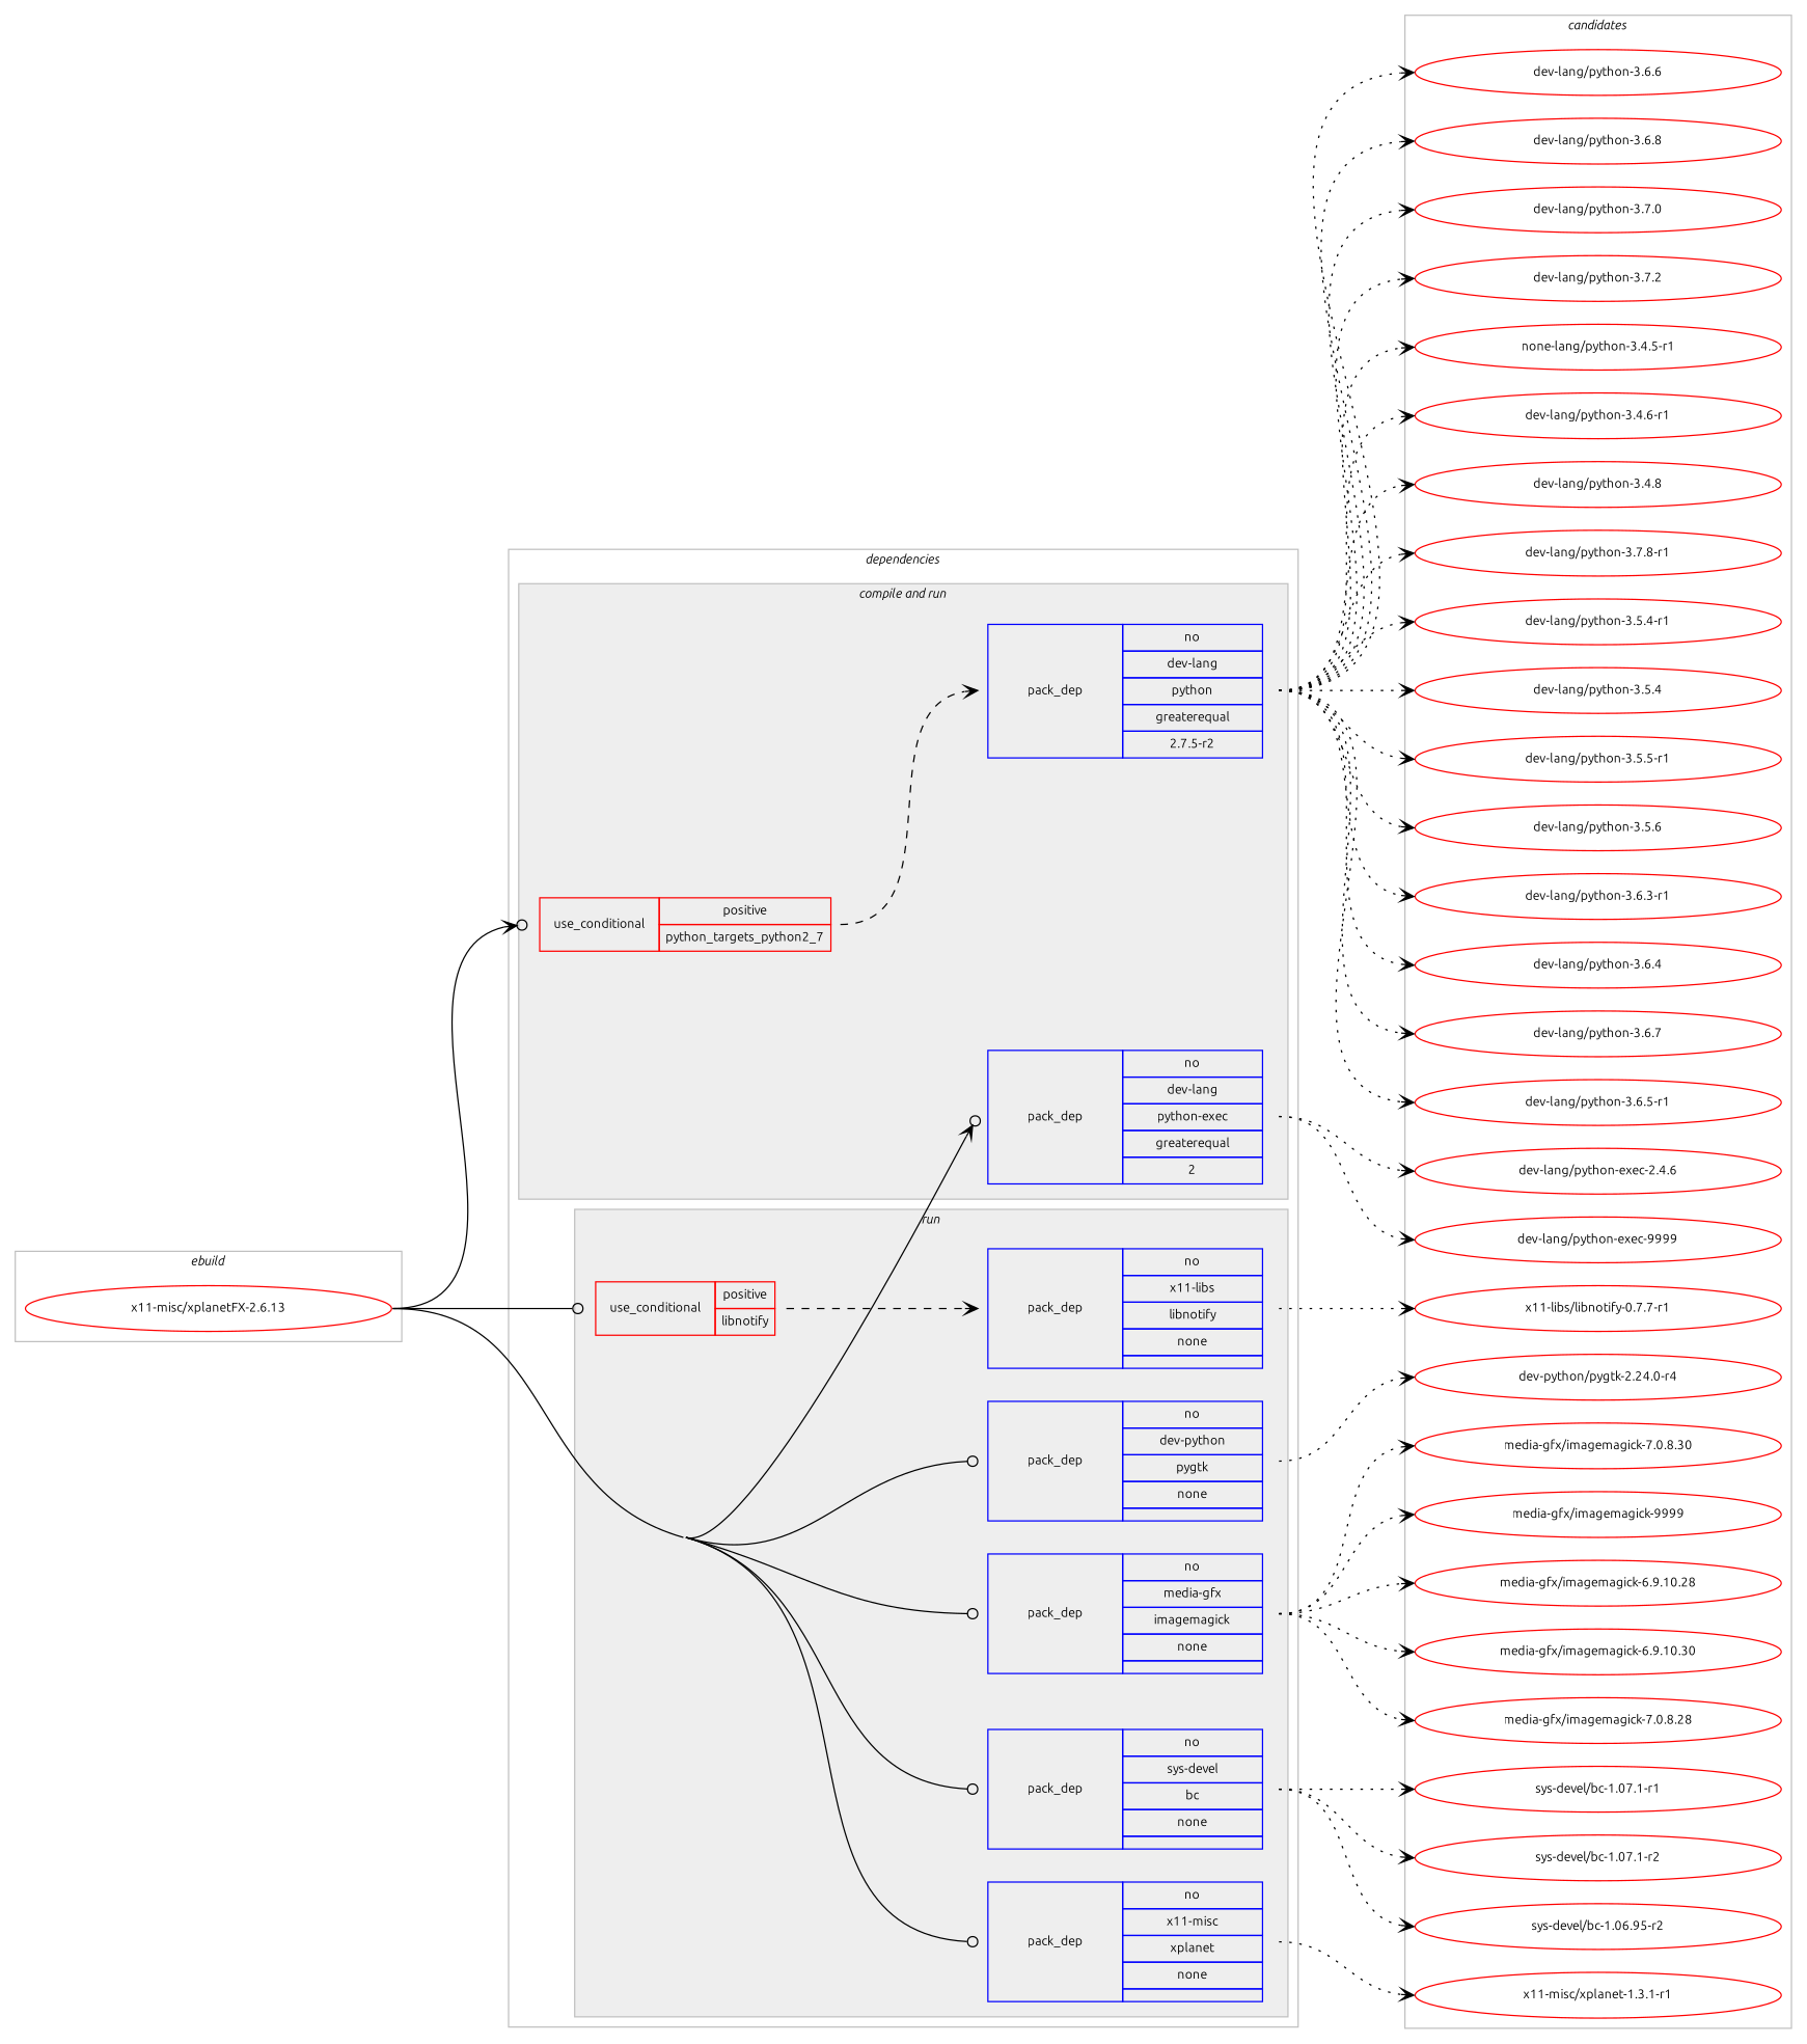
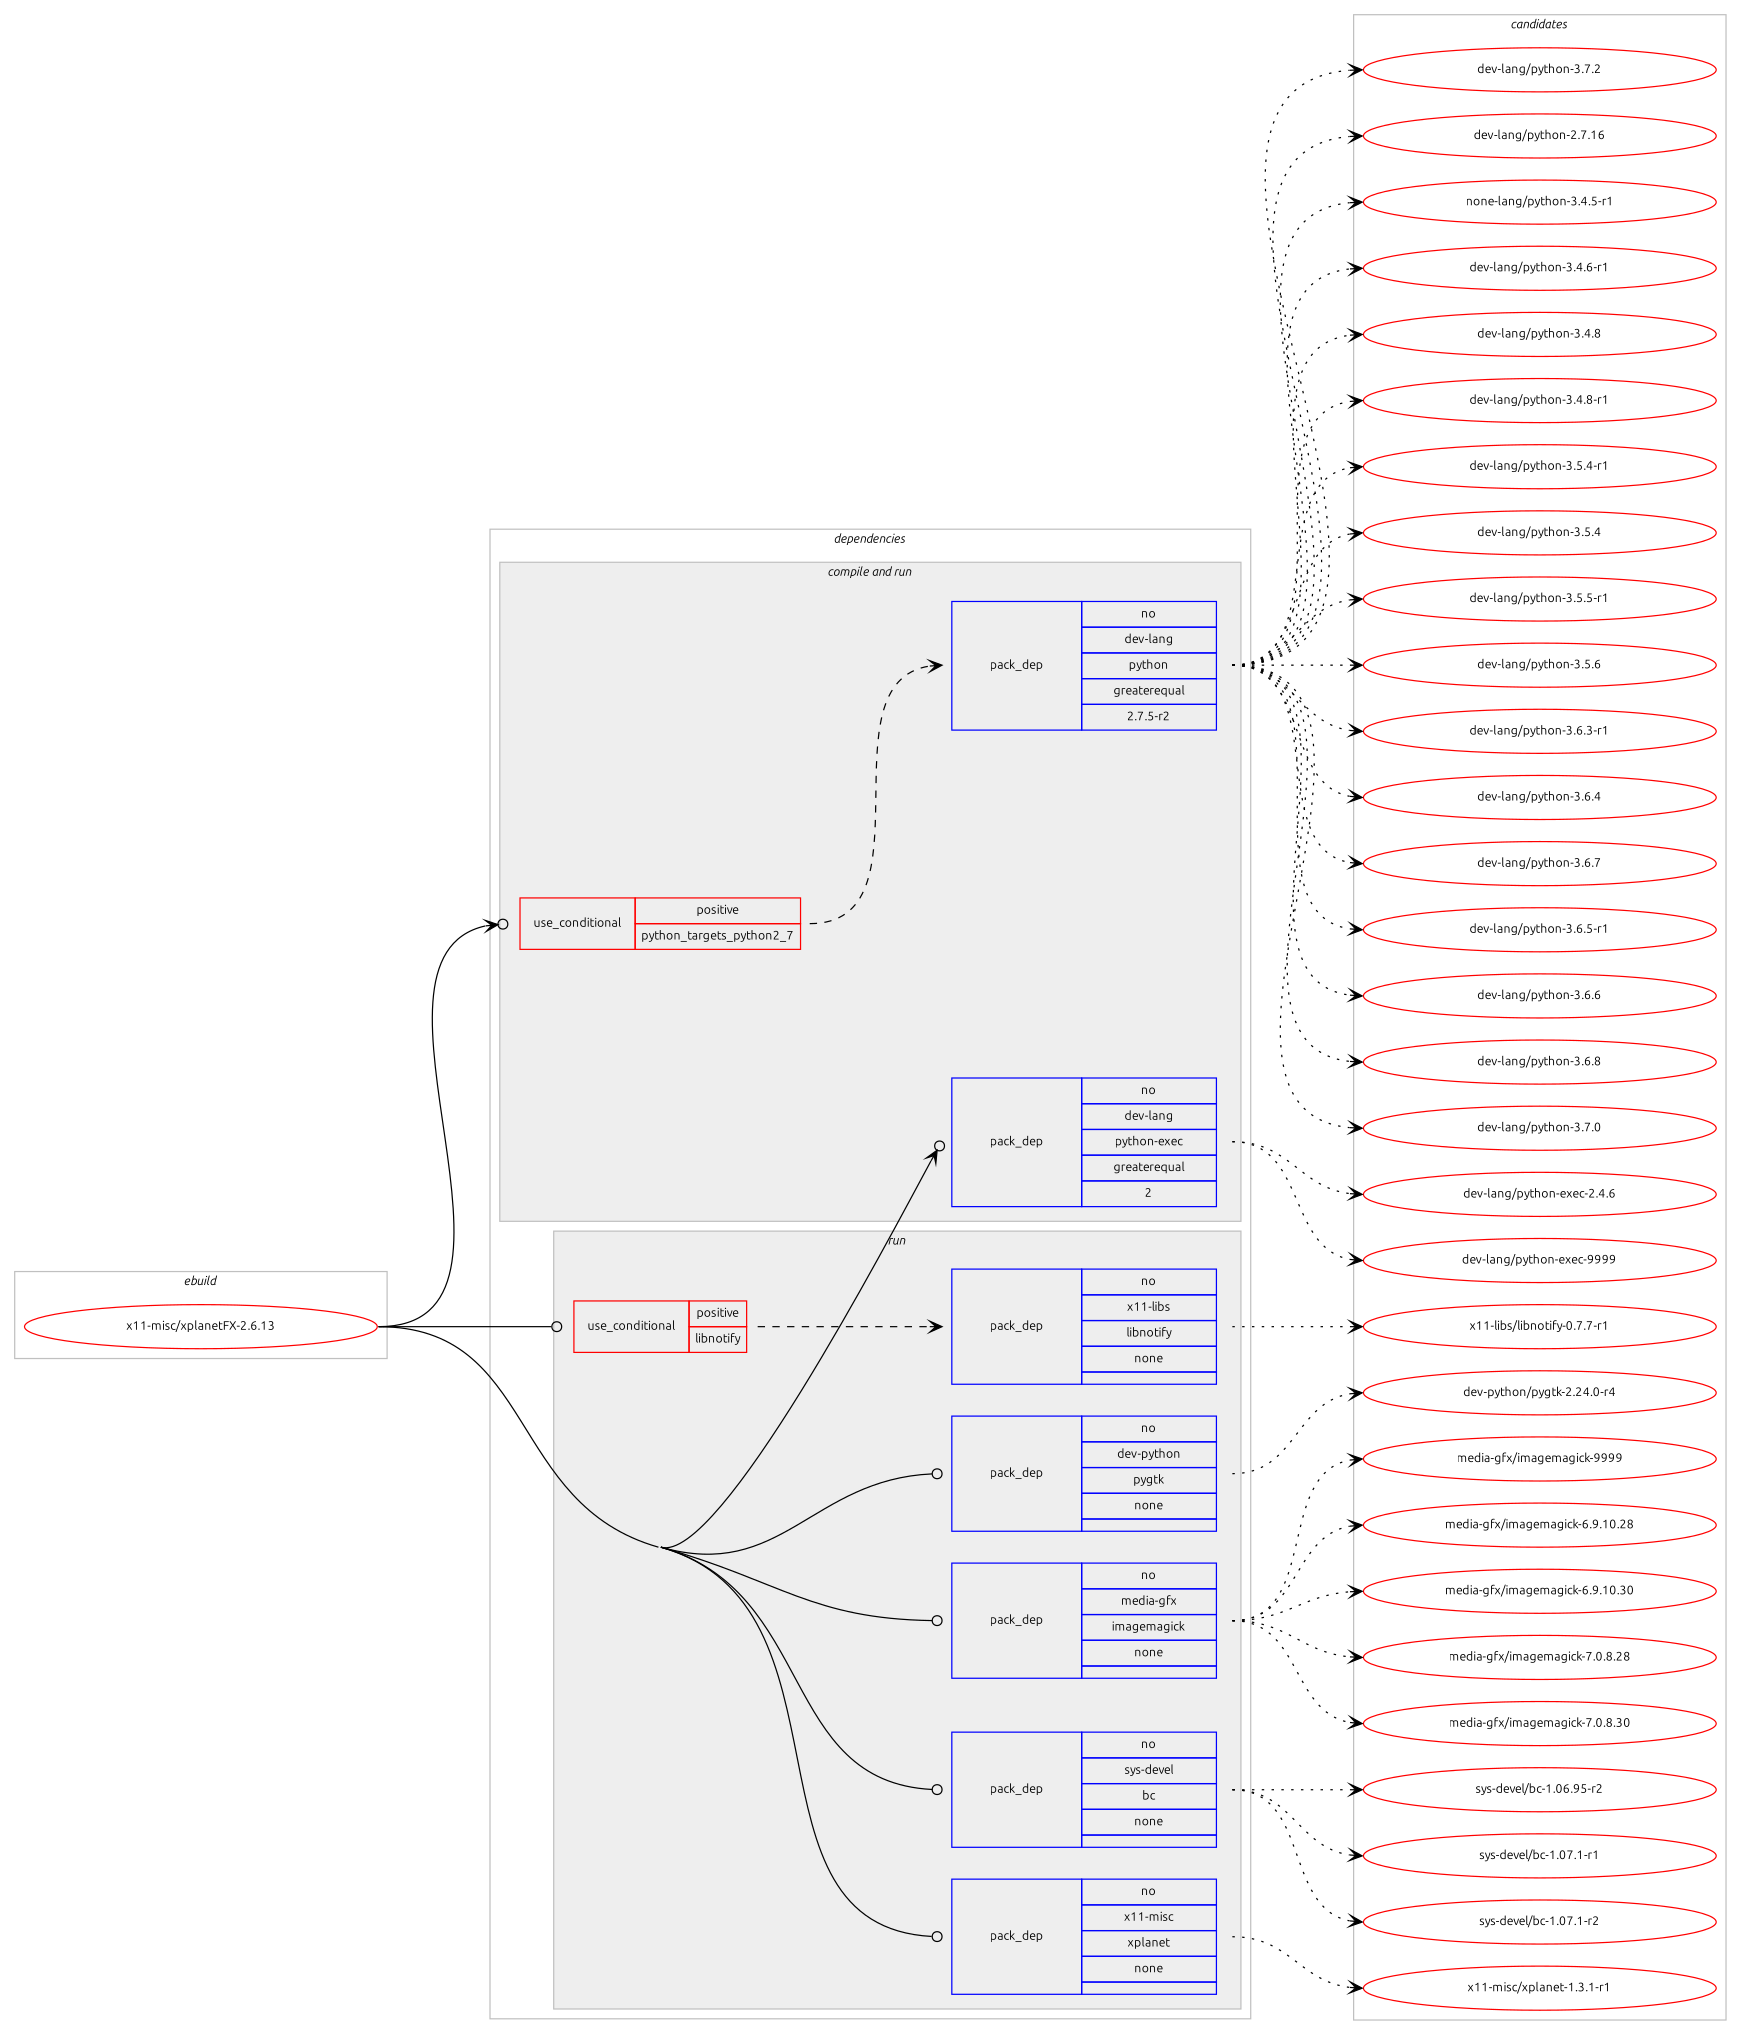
  digraph {
    compound=true
    concentrate=true
    fontname=Ubuntu
    fontsize=10
    newrank=true
    rankdir=LR
    ranksep=1.5
    node [color=red fontname=Ubuntu fontsize=10]
    edge [arrowhead=vee fontname=Ubuntu headport=w style=dotted tailport=e weight=100]
    n1 [label="x11-misc/xplanetFX-2.6.13" width=4]
    n2 [color=blue label=<<TABLE BORDER="0" CELLBORDER="1" CELLSPACING="0" CELLPADDING="4" WIDTH="220"><TR><TD ROWSPAN="6" CELLPADDING="30">pack_dep</TD></TR><TR><TD WIDTH="110">no</TD></TR><TR><TD>dev-lang</TD></TR><TR><TD>python</TD></TR><TR><TD>greaterequal</TD></TR><TR><TD>2.7.5-r2</TD></TR></TABLE>> shape=none]
    n3 [label=<<TABLE BORDER="0" CELLBORDER="1" CELLSPACING="0" CELLPADDING="4"><TR><TD ROWSPAN="3" CELLPADDING="10">use_conditional</TD></TR><TR><TD>positive</TD></TR><TR><TD>python_targets_python2_7</TD></TR></TABLE>> shape=none]
    n4 [color=blue label=<<TABLE BORDER="0" CELLBORDER="1" CELLSPACING="0" CELLPADDING="4" WIDTH="220"><TR><TD ROWSPAN="6" CELLPADDING="30">pack_dep</TD></TR><TR><TD WIDTH="110">no</TD></TR><TR><TD>dev-lang</TD></TR><TR><TD>python-exec</TD></TR><TR><TD>greaterequal</TD></TR><TR><TD>2</TD></TR></TABLE>> shape=none]
    n5 [color=blue label=<<TABLE BORDER="0" CELLBORDER="1" CELLSPACING="0" CELLPADDING="4" WIDTH="220"><TR><TD ROWSPAN="6" CELLPADDING="30">pack_dep</TD></TR><TR><TD WIDTH="110">no</TD></TR><TR><TD>x11-libs</TD></TR><TR><TD>libnotify</TD></TR><TR><TD>none</TD></TR><TR><TD></TD></TR></TABLE>> shape=none]
    n6 [label=<<TABLE BORDER="0" CELLBORDER="1" CELLSPACING="0" CELLPADDING="4"><TR><TD ROWSPAN="3" CELLPADDING="10">use_conditional</TD></TR><TR><TD>positive</TD></TR><TR><TD>libnotify</TD></TR></TABLE>> shape=none]
    n7 [color=blue label=<<TABLE BORDER="0" CELLBORDER="1" CELLSPACING="0" CELLPADDING="4" WIDTH="220"><TR><TD ROWSPAN="6" CELLPADDING="30">pack_dep</TD></TR><TR><TD WIDTH="110">no</TD></TR><TR><TD>dev-python</TD></TR><TR><TD>pygtk</TD></TR><TR><TD>none</TD></TR><TR><TD></TD></TR></TABLE>> shape=none]
    n8 [color=blue label=<<TABLE BORDER="0" CELLBORDER="1" CELLSPACING="0" CELLPADDING="4" WIDTH="220"><TR><TD ROWSPAN="6" CELLPADDING="30">pack_dep</TD></TR><TR><TD WIDTH="110">no</TD></TR><TR><TD>media-gfx</TD></TR><TR><TD>imagemagick</TD></TR><TR><TD>none</TD></TR><TR><TD></TD></TR></TABLE>> shape=none]
    n9 [color=blue label=<<TABLE BORDER="0" CELLBORDER="1" CELLSPACING="0" CELLPADDING="4" WIDTH="220"><TR><TD ROWSPAN="6" CELLPADDING="30">pack_dep</TD></TR><TR><TD WIDTH="110">no</TD></TR><TR><TD>sys-devel</TD></TR><TR><TD>bc</TD></TR><TR><TD>none</TD></TR><TR><TD></TD></TR></TABLE>> shape=none]
    n10 [color=blue label=<<TABLE BORDER="0" CELLBORDER="1" CELLSPACING="0" CELLPADDING="4" WIDTH="220"><TR><TD ROWSPAN="6" CELLPADDING="30">pack_dep</TD></TR><TR><TD WIDTH="110">no</TD></TR><TR><TD>x11-misc</TD></TR><TR><TD>xplanet</TD></TR><TR><TD>none</TD></TR><TR><TD></TD></TR></TABLE>> shape=none]
+   n11 [label="dev-lang/python-2.7.16" width=4]
    n12 [label="none-lang/python-3.4.5-r1" width=4]
    n13 [label="dev-lang/python-3.4.6-r1" width=4]
    n14 [label="dev-lang/python-3.4.8" width=4]
-   n15 [label="dev-lang/python-3.7.8-r1" width=4]
+   n15 [label="dev-lang/python-3.4.8-r1" width=4]
    n16 [label="dev-lang/python-3.5.4-r1" width=4]
    n17 [label="dev-lang/python-3.5.4" width=4]
    n18 [label="dev-lang/python-3.5.5-r1" width=4]
    n19 [label="dev-lang/python-3.5.6" width=4]
    n20 [label="dev-lang/python-3.6.3-r1" width=4]
    n21 [label="dev-lang/python-3.6.4" width=4]
    n22 [label="dev-lang/python-3.6.7" width=4]
    n23 [label="dev-lang/python-3.6.5-r1" width=4]
    n24 [label="dev-lang/python-3.6.6" width=4]
    n25 [label="dev-lang/python-3.6.8" width=4]
    n26 [label="dev-lang/python-3.7.0" width=4]
    n27 [label="dev-lang/python-3.7.2" width=4]
    n28 [label="dev-lang/python-exec-2.4.6" width=4]
    n29 [label="dev-lang/python-exec-9999" width=4]
    n30 [label="x11-libs/libnotify-0.7.7-r1" width=4]
    n31 [label="dev-python/pygtk-2.24.0-r4" width=4]
    n32 [label="media-gfx/imagemagick-6.9.10.28" width=4]
    n33 [label="media-gfx/imagemagick-6.9.10.30" width=4]
    n34 [label="media-gfx/imagemagick-7.0.8.28" width=4]
    n35 [label="media-gfx/imagemagick-7.0.8.30" width=4]
    n36 [label="media-gfx/imagemagick-9999" width=4]
    n37 [label="sys-devel/bc-1.06.95-r2" width=4]
    n38 [label="sys-devel/bc-1.07.1-r1" width=4]
    n39 [label="sys-devel/bc-1.07.1-r2" width=4]
    n40 [label="x11-misc/xplanet-1.3.1-r1" width=4]
    subgraph cluster_1 {
      color=gray
      label=<<i>ebuild</i>>
      rank=same
      n1
    }
    subgraph cluster_2 {
      color=gray
      label=<<i>dependencies</i>>
      subgraph cluster_3 {
        color=gray
        fillcolor="#eeeeee"
        label=<<i>compile</i>>
        style=filled
      }
      subgraph cluster_4 {
        color=gray
        fillcolor="#eeeeee"
        label=<<i>compile and run</i>>
        style=filled
        subgraph sub_5 {
          color=gray
          fillcolor="#eeeeee"
          label=<<i>compile and run</i>>
          style=filled
          n3
          subgraph sub_6 {
            color=gray
            fillcolor="#eeeeee"
            label=<<i>compile and run</i>>
            style=filled
            n2
          }
        }
        subgraph sub_7 {
          color=gray
          fillcolor="#eeeeee"
          label=<<i>compile and run</i>>
          style=filled
          n4
        }
      }
      subgraph cluster_8 {
        color=gray
        fillcolor="#eeeeee"
        label=<<i>run</i>>
        style=filled
        subgraph sub_9 {
          color=gray
          fillcolor="#eeeeee"
          label=<<i>run</i>>
          style=filled
          n6
          subgraph sub_10 {
            color=gray
            fillcolor="#eeeeee"
            label=<<i>run</i>>
            style=filled
            n5
          }
        }
        subgraph sub_11 {
          color=gray
          fillcolor="#eeeeee"
          label=<<i>run</i>>
          style=filled
          n7
        }
        subgraph sub_12 {
          color=gray
          fillcolor="#eeeeee"
          label=<<i>run</i>>
          style=filled
          n8
        }
        subgraph sub_13 {
          color=gray
          fillcolor="#eeeeee"
          label=<<i>run</i>>
          style=filled
          n9
        }
        subgraph sub_14 {
          color=gray
          fillcolor="#eeeeee"
          label=<<i>run</i>>
          style=filled
          n10
        }
      }
    }
    subgraph cluster_15 {
      color=gray
      label=<<i>candidates</i>>
      rank=same
      subgraph sub_16 {
        color=black
        label=<<i>candidates</i>>
        nodesep=1
        rank=same
+       n11
        n12
        n13
        n14
        n15
        n16
        n17
        n18
        n19
        n20
        n21
        n22
        n23
        n24
        n25
        n26
        n27
      }
      subgraph sub_17 {
        color=black
        label=<<i>candidates</i>>
        nodesep=1
        rank=same
        n28
        n29
      }
      subgraph sub_18 {
        color=black
        label=<<i>candidates</i>>
        nodesep=1
        rank=same
        n30
      }
      subgraph sub_19 {
        color=black
        label=<<i>candidates</i>>
        nodesep=1
        rank=same
        n31
      }
      subgraph sub_20 {
        color=black
        label=<<i>candidates</i>>
        nodesep=1
        rank=same
        n32
        n33
        n34
        n35
        n36
      }
      subgraph sub_21 {
        color=black
        label=<<i>candidates</i>>
        nodesep=1
        rank=same
        n37
        n38
        n39
      }
      subgraph sub_22 {
        color=black
        label=<<i>candidates</i>>
        nodesep=1
        rank=same
        n40
      }
    }
    n1 -> n3 [arrowhead=odotvee style=solid weight=20]
    n1 -> n4 [arrowhead=odotvee style=solid weight=20]
    n1 -> n6 [arrowhead=odot style=solid weight=20]
    n1 -> n7 [arrowhead=odot style=solid weight=20]
    n1 -> n8 [arrowhead=odot style=solid weight=20]
    n1 -> n9 [arrowhead=odot style=solid weight=20]
    n1 -> n10 [arrowhead=odot style=solid weight=20]
+   n2 -> n11
    n2 -> n12
    n2 -> n13
    n2 -> n14
    n2 -> n15
    n2 -> n16
    n2 -> n17
    n2 -> n18
    n2 -> n19
    n2 -> n20
    n2 -> n21
    n2 -> n22
    n2 -> n23
    n2 -> n24
    n2 -> n25
    n2 -> n26
    n2 -> n27
    n3 -> n2 [style=dashed weight=20]
    n4 -> n28
    n4 -> n29
    n5 -> n30
    n6 -> n5 [style=dashed weight=20]
    n7 -> n31
    n8 -> n32
    n8 -> n33
    n8 -> n34
    n8 -> n35
    n8 -> n36
    n9 -> n37
    n9 -> n38
    n9 -> n39
    n10 -> n40
  }
